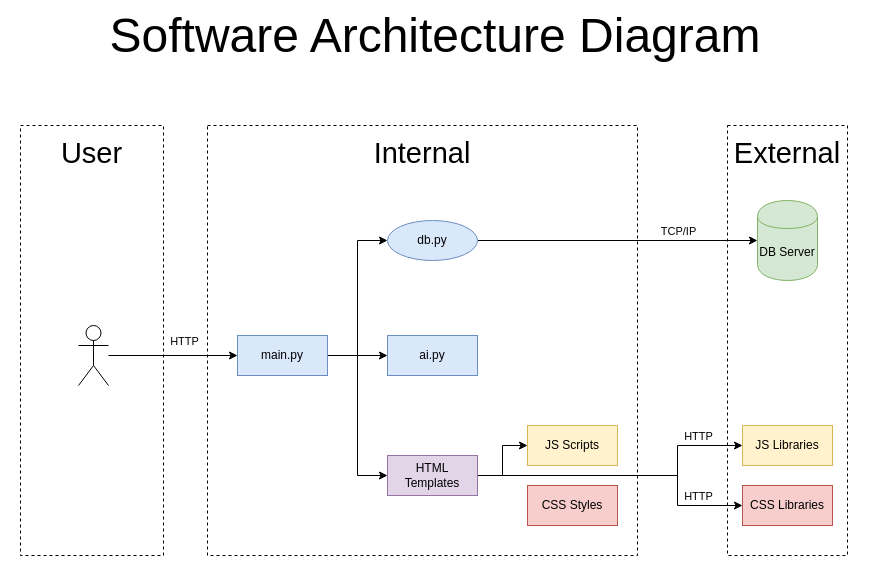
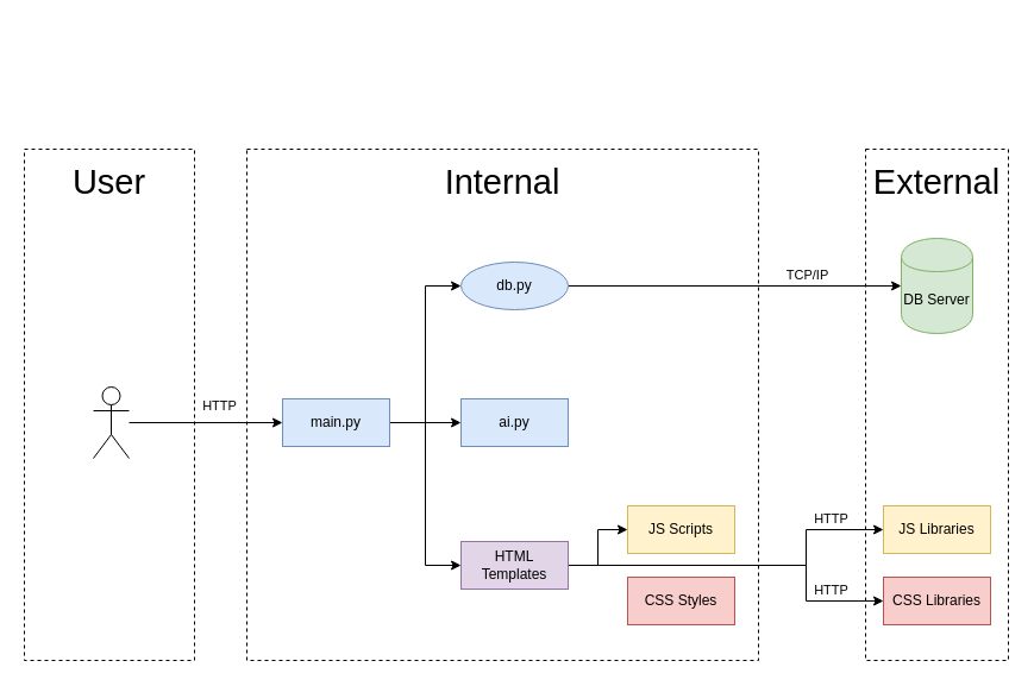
  <mxCell id="0" />
  <mxCell id="1" parent="0" />
  <mxCell id="2" value="External" style="html=1;dashed=1;whiteSpace=wrap;spacingTop=-375;fontSize=29;" vertex="1" parent="1"><mxGeometry x="727" y="125" width="120" height="430" as="geometry" /></mxCell>
  <mxCell id="3" value="DB Server" style="shape=cylinder;whiteSpace=wrap;html=1;boundedLbl=1;backgroundOutline=1;fillColor=#d5e8d4;strokeColor=#82b366;" vertex="1" parent="1"><mxGeometry x="757" y="200" width="60" height="80" as="geometry" /></mxCell>
  <mxCell id="4" value="Internal" style="html=1;dashed=1;whiteSpace=wrap;fontSize=29;spacingTop=-375;" vertex="1" parent="1"><mxGeometry x="207" y="125" width="430" height="430" as="geometry" /></mxCell>
  <mxCell id="5" style="edgeStyle=orthogonalEdgeStyle;rounded=0;orthogonalLoop=1;jettySize=auto;html=1;entryX=0;entryY=0.5;entryDx=0;entryDy=0;" edge="1" parent="1" source="8" target="11"><mxGeometry relative="1" as="geometry" /></mxCell>
  <mxCell id="6" style="edgeStyle=orthogonalEdgeStyle;rounded=0;orthogonalLoop=1;jettySize=auto;html=1;entryX=0;entryY=0.5;entryDx=0;entryDy=0;" edge="1" parent="1" source="8" target="12"><mxGeometry relative="1" as="geometry" /></mxCell>
  <mxCell id="7" style="edgeStyle=orthogonalEdgeStyle;rounded=0;orthogonalLoop=1;jettySize=auto;html=1;entryX=0;entryY=0.5;entryDx=0;entryDy=0;" edge="1" parent="1" source="8" target="18"><mxGeometry relative="1" as="geometry"><Array as="points"><mxPoint x="357" y="355" /><mxPoint x="357" y="475" /></Array></mxGeometry></mxCell>
  <mxCell id="8" value="main.py" style="rounded=0;whiteSpace=wrap;html=1;fillColor=#dae8fc;strokeColor=#6c8ebf;" vertex="1" parent="1"><mxGeometry x="237" y="335" width="90" height="40" as="geometry" /></mxCell>
  <mxCell id="9" style="edgeStyle=orthogonalEdgeStyle;rounded=0;orthogonalLoop=1;jettySize=auto;html=1;entryX=0;entryY=0.5;entryDx=0;entryDy=0;fontSize=21;" edge="1" parent="1" source="11" target="3"><mxGeometry relative="1" as="geometry"><mxPoint x="647" y="190" as="targetPoint" /></mxGeometry></mxCell>
  <mxCell id="10" value="TCP/IP" style="edgeLabel;html=1;align=center;verticalAlign=middle;resizable=0;points=[];" vertex="1" connectable="0" parent="9"><mxGeometry x="0.356" y="-2" relative="1" as="geometry"><mxPoint x="10" y="-12" as="offset" /></mxGeometry></mxCell>
  <mxCell id="11" value="db.py" style="ellipse;whiteSpace=wrap;html=1;fillColor=#dae8fc;strokeColor=#6c8ebf;" vertex="1" parent="1"><mxGeometry x="387" y="220" width="90" height="40" as="geometry" /></mxCell>
  <mxCell id="12" value="ai.py" style="rounded=0;whiteSpace=wrap;html=1;fillColor=#dae8fc;strokeColor=#6c8ebf;" vertex="1" parent="1"><mxGeometry x="387" y="335" width="90" height="40" as="geometry" /></mxCell>
  <mxCell id="13" style="edgeStyle=orthogonalEdgeStyle;rounded=0;orthogonalLoop=1;jettySize=auto;html=1;entryX=0;entryY=0.5;entryDx=0;entryDy=0;" edge="1" parent="1" source="18" target="19"><mxGeometry relative="1" as="geometry" /></mxCell>
  <mxCell id="14" style="edgeStyle=orthogonalEdgeStyle;rounded=0;orthogonalLoop=1;jettySize=auto;html=1;entryX=0;entryY=0.5;entryDx=0;entryDy=0;" edge="1" parent="1" source="18" target="21"><mxGeometry relative="1" as="geometry"><Array as="points"><mxPoint x="677" y="475" /><mxPoint x="677" y="445" /></Array></mxGeometry></mxCell>
  <mxCell id="15" value="HTTP" style="edgeLabel;html=1;align=center;verticalAlign=middle;resizable=0;points=[];" vertex="1" connectable="0" parent="14"><mxGeometry x="0.649" y="3" relative="1" as="geometry"><mxPoint x="7" y="-7" as="offset" /></mxGeometry></mxCell>
  <mxCell id="16" style="edgeStyle=orthogonalEdgeStyle;rounded=0;orthogonalLoop=1;jettySize=auto;html=1;entryX=0;entryY=0.5;entryDx=0;entryDy=0;" edge="1" parent="1" source="18" target="22"><mxGeometry relative="1" as="geometry"><Array as="points"><mxPoint x="677" y="475" /><mxPoint x="677" y="505" /></Array></mxGeometry></mxCell>
  <mxCell id="17" value="HTTP" style="edgeLabel;html=1;align=center;verticalAlign=middle;resizable=0;points=[];" vertex="1" connectable="0" parent="16"><mxGeometry x="0.722" y="2" relative="1" as="geometry"><mxPoint x="-4" y="-8" as="offset" /></mxGeometry></mxCell>
  <mxCell id="18" value="HTML Templates" style="rounded=0;whiteSpace=wrap;html=1;fillColor=#e1d5e7;strokeColor=#9673a6;" vertex="1" parent="1"><mxGeometry x="387" y="455" width="90" height="40" as="geometry" /></mxCell>
  <mxCell id="19" value="JS Scripts" style="rounded=0;whiteSpace=wrap;html=1;fillColor=#fff2cc;strokeColor=#d6b656;" vertex="1" parent="1"><mxGeometry x="527" y="425" width="90" height="40" as="geometry" /></mxCell>
  <mxCell id="20" value="CSS Styles" style="rounded=0;whiteSpace=wrap;html=1;fillColor=#f8cecc;strokeColor=#b85450;" vertex="1" parent="1"><mxGeometry x="527" y="485" width="90" height="40" as="geometry" /></mxCell>
  <mxCell id="21" value="JS Libraries" style="rounded=0;whiteSpace=wrap;html=1;fillColor=#fff2cc;strokeColor=#d6b656;" vertex="1" parent="1"><mxGeometry x="742" y="425" width="90" height="40" as="geometry" /></mxCell>
  <mxCell id="22" value="CSS Libraries" style="rounded=0;whiteSpace=wrap;html=1;fillColor=#f8cecc;strokeColor=#b85450;" vertex="1" parent="1"><mxGeometry x="742" y="485" width="90" height="40" as="geometry" /></mxCell>
- <mxCell id="23" value="&lt;font style=&quot;font-size: 48px;&quot;&gt;Software Architecture Diagram&lt;/font&gt;" style="text;html=1;strokeColor=none;fillColor=none;align=center;verticalAlign=middle;whiteSpace=wrap;rounded=0;" vertex="1" parent="1"><mxGeometry x="30" y="20" width="810" height="30" as="geometry" /></mxCell>
  <mxCell id="24" value="User" style="html=1;dashed=1;whiteSpace=wrap;fontSize=29;spacingTop=-375;" vertex="1" parent="1"><mxGeometry y="125" width="143" height="430" as="geometry" x="20" /></mxCell>
  <mxCell id="25" style="edgeStyle=orthogonalEdgeStyle;rounded=0;orthogonalLoop=1;jettySize=auto;html=1;entryX=0;entryY=0.5;entryDx=0;entryDy=0;" edge="1" parent="1" source="27" target="8"><mxGeometry relative="1" as="geometry" /></mxCell>
  <mxCell id="26" value="HTTP" style="edgeLabel;html=1;align=center;verticalAlign=middle;resizable=0;points=[];" vertex="1" connectable="0" parent="25"><mxGeometry x="0.297" y="1" relative="1" as="geometry"><mxPoint x="-9" y="-14" as="offset" /></mxGeometry></mxCell>
  <mxCell id="27" value="" style="shape=umlActor;verticalLabelPosition=bottom;verticalAlign=top;html=1;outlineConnect=0;" vertex="1" parent="1"><mxGeometry x="78" y="325" width="30" height="60" as="geometry" /></mxCell>
